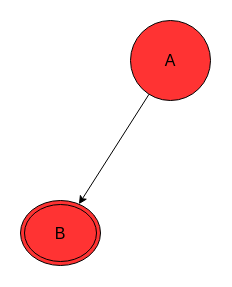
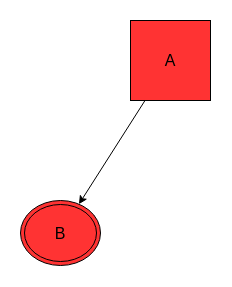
  <mxCell id="0" />
  <mxCell id="1" parent="0" />
  <mxCell id="2" value="B" style="ellipse;shape=doubleEllipse;whiteSpace=wrap;html=1;aspect=fixed;fillColor=#FF3333;fontSize=16;" vertex="1" parent="1"><mxGeometry x="20" y="200" width="80" height="65" as="geometry" /></mxCell>
  <mxCell id="3" style="rounded=0;orthogonalLoop=1;jettySize=auto;html=1;" edge="1" parent="1" source="4" target="2"><mxGeometry relative="1" as="geometry" /></mxCell>
- <mxCell id="4" value="&lt;font style=&quot;font-size: 16px&quot;&gt;A&lt;/font&gt;" style="ellipse;whiteSpace=wrap;html=1;aspect=fixed;fillColor=#FF3333;" vertex="1" parent="1"><mxGeometry x="130" y="20" width="80" height="80" as="geometry" /></mxCell>
+ <mxCell id="4" value="&lt;font style=&quot;font-size: 16px&quot;&gt;A&lt;/font&gt;" style="whiteSpace=wrap;html=1;aspect=fixed;fillColor=#FF3333;rounded=0;" vertex="1" parent="1"><mxGeometry x="130" y="20" width="80" height="80" as="geometry" /></mxCell>
